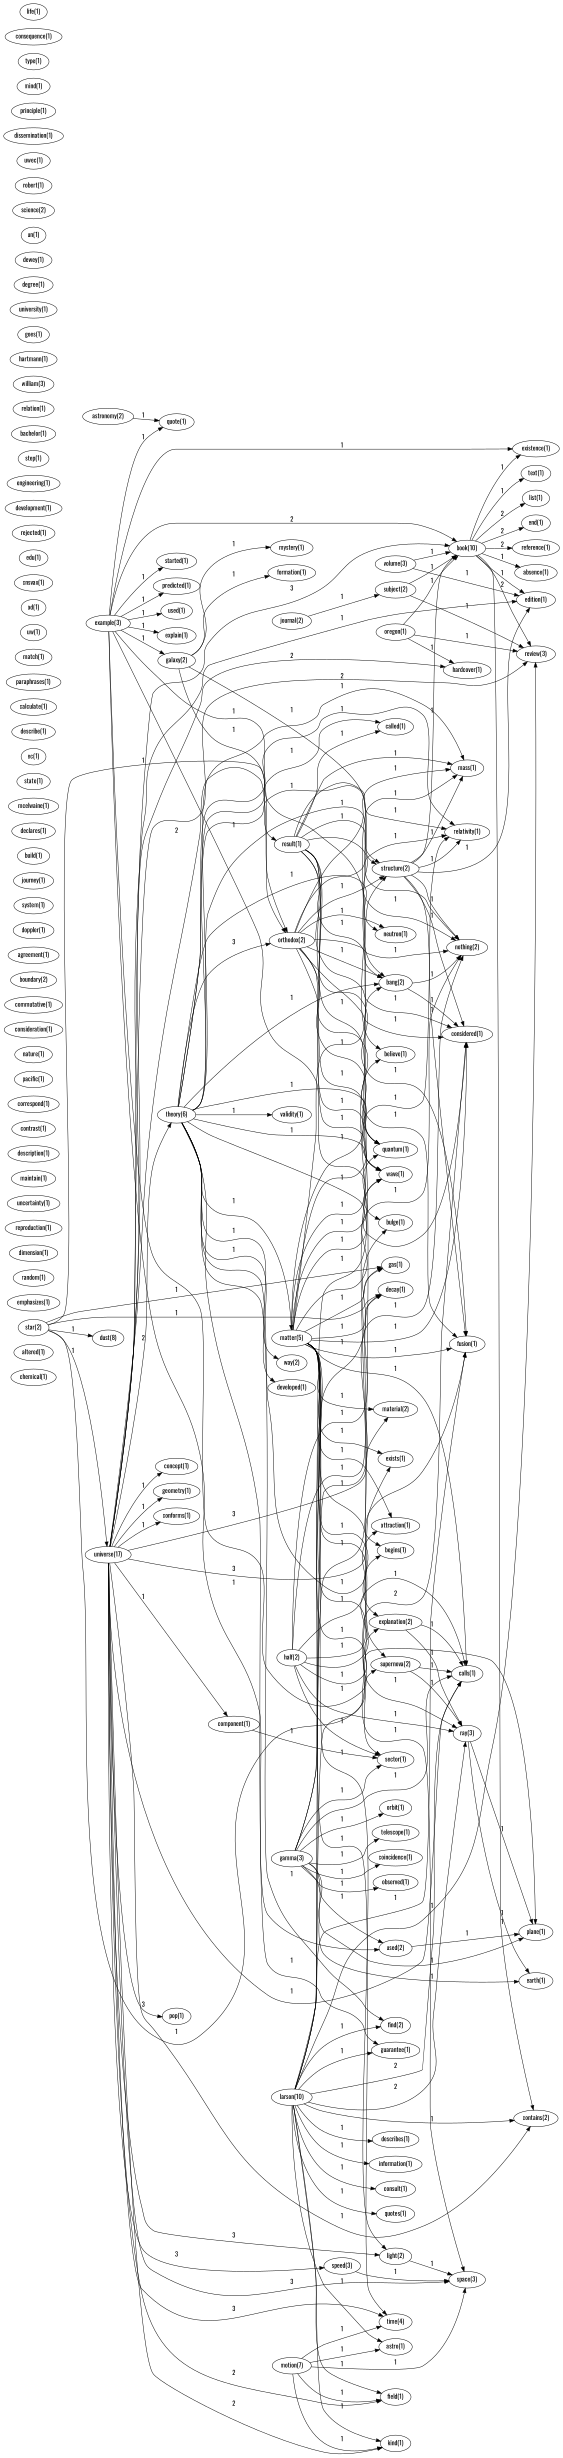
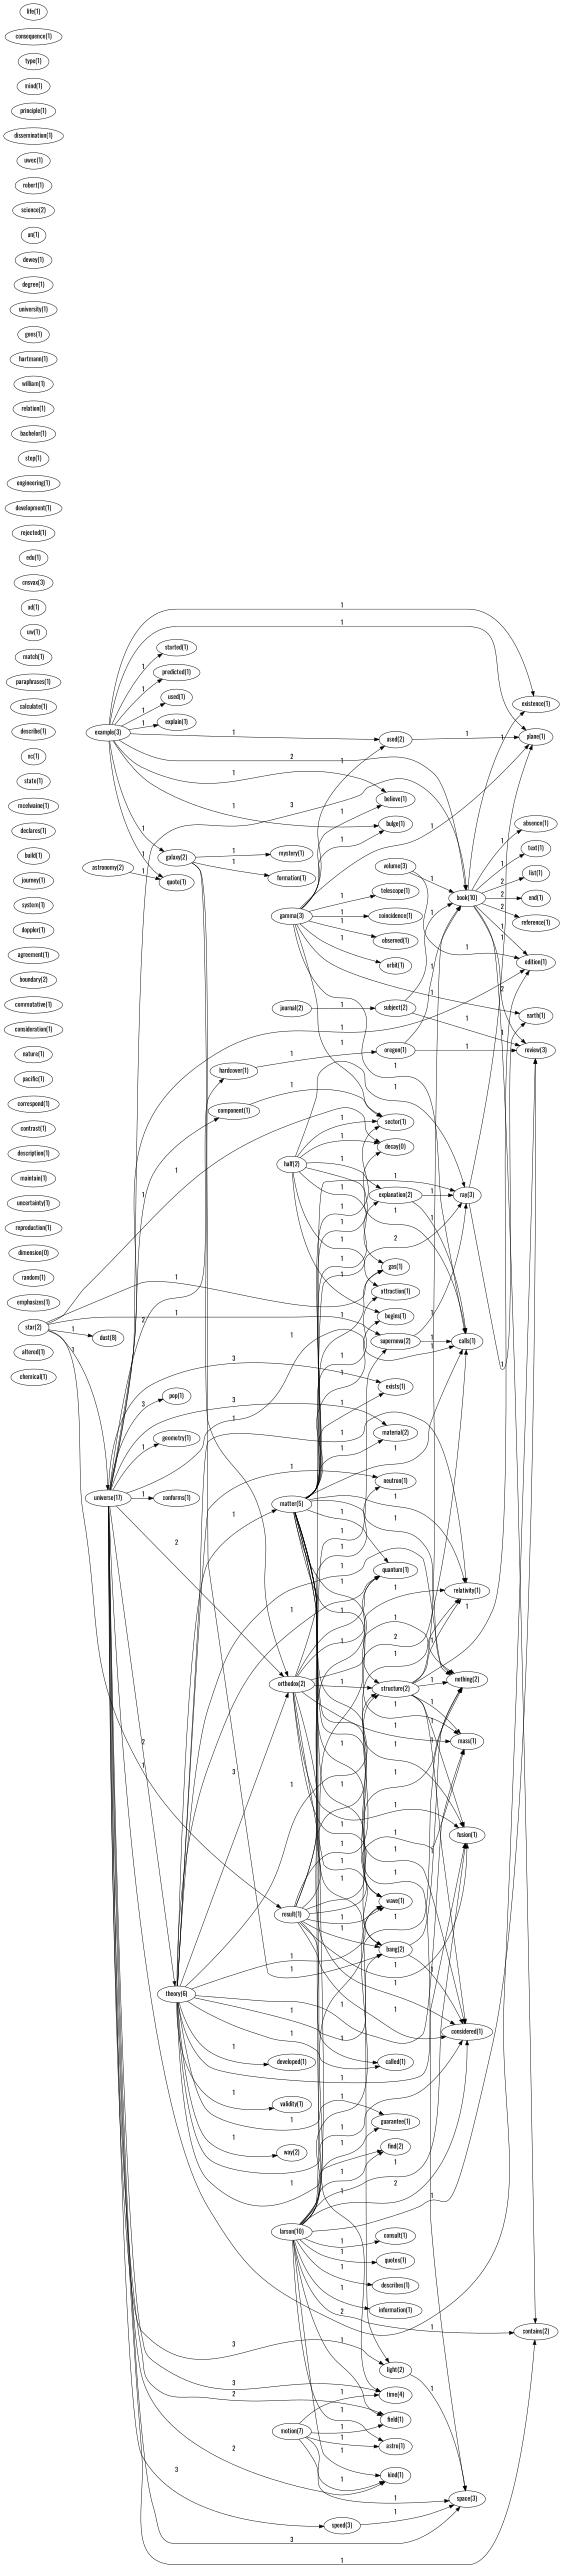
  digraph {
    fontname=Oswald
    rankdir=LR
    node [fontname=Oswald]
    edge [fontname=Oswald]
    n1 [label="chemical(1)"]
    n2 [label="altered(1)"]
    n3 [label="journal(2)"]
    n4 [label="subject(2)"]
    n5 [label="book(10)"]
    n6 [label="review(3)"]
    n7 [label="existence(1)"]
    n8 [label="edition(1)"]
    n9 [label="contains(2)"]
    n10 [label="end(1)"]
    n11 [label="reference(1)"]
    n12 [label="absence(1)"]
    n13 [label="text(1)"]
    n14 [label="list(1)"]
    n15 [label="emphasizes(1)"]
    n16 [label="random(1)"]
    n17 [label="example(3)"]
    n18 [label="galaxy(2)"]
    n19 [label="predicted(1)"]
    n20 [label="used(1)"]
    n21 [label="believe(1)"]
    n22 [label="bulge(1)"]
    n23 [label="explain(1)"]
    n24 [label="started(1)"]
    n25 [label="used(2)"]
    n26 [label="plane(1)"]
    n27 [label="quote(1)"]
    n28 [label="mystery(1)"]
    n29 [label="orthodox(2)"]
    n30 [label="bang(2)"]
    n31 [label="formation(1)"]
    n32 [label="neutron(1)"]
    n33 [label="structure(2)"]
    n34 [label="quantum(1)"]
    n35 [label="relativity(1)"]
    n36 [label="mass(1)"]
    n37 [label="nothing(2)"]
    n38 [label="considered(1)"]
    n39 [label="fusion(1)"]
    n40 [label="wave(1)"]
-   n41 [label="dimension(1)"]
+   n41 [label="dimension(0)"]
    n42 [label="reproduction(1)"]
    n43 [label="volume(3)"]
    n44 [label="star(2)"]
    n45 [label="universe(17)"]
    n46 [label="dust(8)"]
    n47 [label="result(1)"]
-   n48 [label="decay(1)"]
+   n48 [label="decay(0)"]
    n49 [label="supernova(2)"]
    n50 [label="gas(1)"]
    n51 [label="pop(1)"]
    n52 [label="speed(3)"]
    n53 [label="theory(6)"]
-   n54 [label="concept(1)"]
    n55 [label="hardcover(1)"]
    n56 [label="component(1)"]
    n57 [label="geometry(1)"]
    n58 [label="exists(1)"]
    n59 [label="conforms(1)"]
    n60 [label="material(2)"]
    n61 [label="light(2)"]
    n62 [label="calls(1)"]
    n63 [label="field(1)"]
    n64 [label="space(3)"]
    n65 [label="time(4)"]
    n66 [label="kind(1)"]
    n67 [label="called(1)"]
    n68 [label="ray(3)"]
    n69 [label="matter(5)"]
    n70 [label="validity(1)"]
    n71 [label="developed(1)"]
    n72 [label="way(2)"]
    n73 [label="find(2)"]
    n74 [label="guarantee(1)"]
    n75 [label="sector(1)"]
    n76 [label="earth(1)"]
    n77 [label="explanation(2)"]
    n78 [label="begins(1)"]
    n79 [label="attraction(1)"]
    n80 [label="uncertainty(1)"]
    n81 [label="maintain(1)"]
    n82 [label="description(1)"]
    n83 [label="contrast(1)"]
    n84 [label="correspond(1)"]
    n85 [label="oregon(1)"]
    n86 [label="gamma(3)"]
    n87 [label="telescope(1)"]
    n88 [label="coincidence(1)"]
    n89 [label="observed(1)"]
    n90 [label="orbit(1)"]
    n91 [label="pacific(1)"]
    n92 [label="half(2)"]
    n93 [label="nature(1)"]
    n94 [label="consideration(1)"]
    n95 [label="commutative(1)"]
    n96 [label="boundary(2)"]
    n97 [label="agreement(1)"]
    n98 [label="doppler(1)"]
    n99 [label="system(1)"]
    n100 [label="journey(1)"]
    n101 [label="build(1)"]
    n102 [label="declares(1)"]
    n103 [label="mcelwaine(1)"]
    n104 [label="state(1)"]
    n105 [label="ec(1)"]
    n106 [label="describe(1)"]
    n107 [label="calculate(1)"]
    n108 [label="paraphrases(1)"]
    n109 [label="match(1)"]
    n110 [label="uw(1)"]
    n111 [label="ad(1)"]
-   n112 [label="cnsvax(1)"]
+   n112 [label="cnsvax(3)"]
    n113 [label="edu(1)"]
    n114 [label="rejected(1)"]
    n115 [label="development(1)"]
    n116 [label="engineering(1)"]
    n117 [label="astronomy(2)"]
    n118 [label="larson(10)"]
    n119 [label="describes(1)"]
    n120 [label="information(1)"]
    n121 [label="consult(1)"]
    n122 [label="quotes(1)"]
    n123 [label="astro(1)"]
    n124 [label="step(1)"]
    n125 [label="bachelor(1)"]
    n126 [label="relation(1)"]
-   n127 [label="william(3)"]
+   n127 [label="william(1)"]
    n128 [label="hartmann(1)"]
    n129 [label="goes(1)"]
    n130 [label="university(1)"]
    n131 [label="degree(1)"]
    n132 [label="dewey(1)"]
    n133 [label="motion(7)"]
    n134 [label="un(1)"]
    n135 [label="science(2)"]
    n136 [label="robert(1)"]
    n137 [label="uwec(1)"]
    n138 [label="dissemination(1)"]
    n139 [label="principle(1)"]
    n140 [label="mind(1)"]
    n141 [label="type(1)"]
    n142 [label="consequence(1)"]
    n143 [label="life(1)"]
    n3 -> n4 [label=1]
    n4 -> n5 [label=1]
    n4 -> n6 [label=1]
    n5 -> n6 [label=2]
    n5 -> n7 [label=1]
    n5 -> n8 [label=1]
    n5 -> n9 [label=1]
    n5 -> n10 [label=2]
    n5 -> n11 [label=2]
    n5 -> n12 [label=1]
    n5 -> n13 [label=1]
    n5 -> n14 [label=2]
    n17 -> n5 [label=2]
    n17 -> n7 [label=1]
    n17 -> n18 [label=1]
    n17 -> n19 [label=1]
    n17 -> n20 [label=1]
    n17 -> n21 [label=1]
    n17 -> n22 [label=1]
    n17 -> n23 [label=1]
    n17 -> n24 [label=1]
    n17 -> n25 [label=1]
    n17 -> n26 [label=1]
    n17 -> n27 [label=1]
    n18 -> n28 [label=1]
    n18 -> n29 [label=1]
    n18 -> n30 [label=1]
    n18 -> n31 [label=1]
    n25 -> n26 [label=1]
    n29 -> n30 [label=1]
    n29 -> n32 [label=1]
    n29 -> n33 [label=1]
    n29 -> n34 [label=1]
    n29 -> n35 [label=1]
    n29 -> n36 [label=1]
    n29 -> n37 [label=1]
    n29 -> n38 [label=1]
    n29 -> n39 [label=1]
    n29 -> n40 [label=1]
    n30 -> n37 [label=1]
    n30 -> n38 [label=1]
    n33 -> n5 [label=1]
    n33 -> n8 [label=1]
    n33 -> n35 [label=1]
    n33 -> n36 [label=1]
    n33 -> n37 [label=1]
    n33 -> n38 [label=1]
    n33 -> n39 [label=1]
    n43 -> n5 [label=1]
    n43 -> n8 [label=1]
    n44 -> n45 [label=1]
    n44 -> n46 [label=1]
    n44 -> n47 [label=1]
    n44 -> n48 [label=1]
    n44 -> n49 [label=1]
    n44 -> n50 [label=1]
    n45 -> n5 [label=3]
    n45 -> n6 [label=2]
    n45 -> n8 [label=1]
    n45 -> n9 [label=1]
    n45 -> n29 [label=2]
    n45 -> n51 [label=3]
    n45 -> n52 [label=3]
    n45 -> n53 [label=2]
-   n45 -> n54 [label=1]
    n45 -> n55 [label=2]
    n45 -> n56 [label=1]
    n45 -> n57 [label=1]
    n45 -> n58 [label=3]
    n45 -> n59 [label=1]
    n45 -> n60 [label=3]
    n45 -> n61 [label=3]
    n45 -> n62 [label=1]
    n45 -> n63 [label=2]
    n45 -> n64 [label=3]
    n45 -> n65 [label=3]
    n45 -> n66 [label=2]
    n47 -> n30 [label=1]
    n47 -> n33 [label=1]
    n47 -> n34 [label=1]
    n47 -> n35 [label=1]
    n47 -> n36 [label=1]
    n47 -> n37 [label=1]
    n47 -> n38 [label=1]
    n47 -> n39 [label=1]
    n47 -> n40 [label=1]
    n47 -> n49 [label=1]
    n47 -> n67 [label=1]
    n49 -> n62 [label=1]
    n49 -> n68 [label=1]
    n52 -> n64 [label=1]
    n53 -> n29 [label=3]
    n53 -> n30 [label=1]
    n53 -> n32 [label=1]
    n53 -> n33 [label=1]
    n53 -> n34 [label=1]
    n53 -> n35 [label=1]
    n53 -> n36 [label=1]
    n53 -> n37 [label=1]
    n53 -> n38 [label=1]
    n53 -> n39 [label=1]
    n53 -> n40 [label=1]
    n53 -> n67 [label=1]
    n53 -> n69 [label=1]
    n53 -> n70 [label=1]
    n53 -> n71 [label=1]
    n53 -> n72 [label=1]
    n53 -> n73 [label=1]
    n53 -> n74 [label=1]
    n56 -> n75 [label=1]
    n61 -> n64 [label=1]
    n68 -> n26 [label=1]
    n68 -> n76 [label=1]
    n69 -> n30 [label=1]
    n69 -> n33 [label=1]
    n69 -> n34 [label=1]
    n69 -> n35 [label=1]
    n69 -> n36 [label=1]
    n69 -> n37 [label=1]
    n69 -> n38 [label=1]
    n69 -> n39 [label=1]
    n69 -> n40 [label=1]
    n69 -> n48 [label=1]
    n69 -> n50 [label=1]
    n69 -> n58 [label=1]
    n69 -> n60 [label=1]
    n69 -> n61 [label=1]
    n69 -> n62 [label=1]
    n69 -> n64 [label=1]
    n69 -> n65 [label=1]
    n69 -> n68 [label=1]
    n69 -> n75 [label=1]
    n69 -> n77 [label=1]
    n69 -> n78 [label=1]
    n69 -> n79 [label=1]
    n77 -> n62 [label=1]
    n77 -> n68 [label=1]
    n85 -> n5 [label=1]
    n85 -> n6 [label=1]
-   n85 -> n55 [label=1]
+   n55 -> n85 [label=1]
    n86 -> n21 [label=1]
    n86 -> n22 [label=1]
    n86 -> n25 [label=1]
    n86 -> n26 [label=1]
    n86 -> n62 [label=1]
    n86 -> n75 [label=1]
    n86 -> n76 [label=1]
    n86 -> n87 [label=1]
    n86 -> n88 [label=1]
    n86 -> n89 [label=1]
    n86 -> n90 [label=1]
    n92 -> n48 [label=1]
    n92 -> n50 [label=1]
    n92 -> n62 [label=1]
    n92 -> n68 [label=1]
    n92 -> n75 [label=1]
    n92 -> n77 [label=1]
    n92 -> n78 [label=1]
    n92 -> n79 [label=1]
    n117 -> n27 [label=1]
    n118 -> n6 [label=1]
    n118 -> n9 [label=1]
    n118 -> n37 [label=1]
    n118 -> n38 [label=2]
    n118 -> n39 [label=1]
    n118 -> n40 [label=1]
    n118 -> n62 [label=2]
    n118 -> n63 [label=1]
    n118 -> n66 [label=1]
    n118 -> n68 [label=2]
    n118 -> n73 [label=1]
    n118 -> n74 [label=1]
    n118 -> n119 [label=1]
    n118 -> n120 [label=1]
    n118 -> n121 [label=1]
    n118 -> n122 [label=1]
    n118 -> n123 [label=1]
    n133 -> n63 [label=1]
    n133 -> n64 [label=1]
    n133 -> n65 [label=1]
    n133 -> n66 [label=1]
    n133 -> n123 [label=1]
  }
